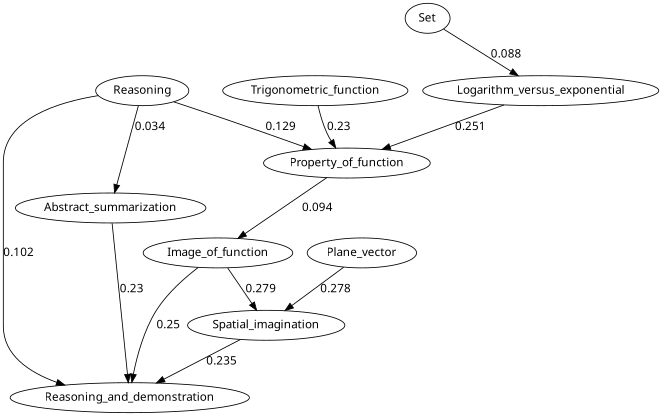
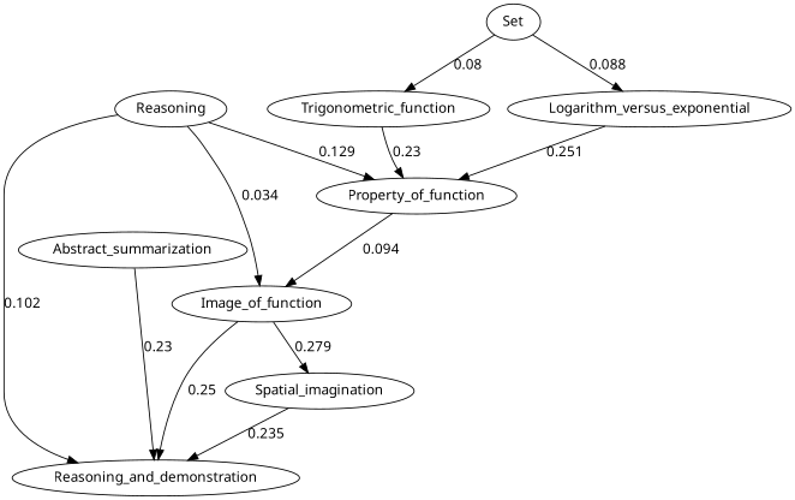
  digraph {
    node [fontname="Microsoft YaHei"]
    edge [fontname="Microsoft YaHei"]
    Trigonometric_function
    Property_of_function
    Image_of_function
    Set
    Logarithm_versus_exponential
    Spatial_imagination
    Reasoning_and_demonstration
-   Plane_vector
    Abstract_summarization
    n10 [label=Reasoning]
    Trigonometric_function -> Property_of_function [label=0.23]
    Property_of_function -> Image_of_function [label=0.094]
    Image_of_function -> Spatial_imagination [label=0.279]
    Image_of_function -> Reasoning_and_demonstration [label=0.25]
+   Set -> Trigonometric_function [label=0.08]
    Set -> Logarithm_versus_exponential [label=0.088]
    Logarithm_versus_exponential -> Property_of_function [label=0.251]
    Spatial_imagination -> Reasoning_and_demonstration [label=0.235]
-   Plane_vector -> Spatial_imagination [label=0.278]
    Abstract_summarization -> Reasoning_and_demonstration [label=0.23]
    n10 -> Property_of_function [label=0.129]
    n10 -> Reasoning_and_demonstration [label=0.102]
-   n10 -> Abstract_summarization [label=0.034]
+   n10 -> Image_of_function [label=0.034]
  }
